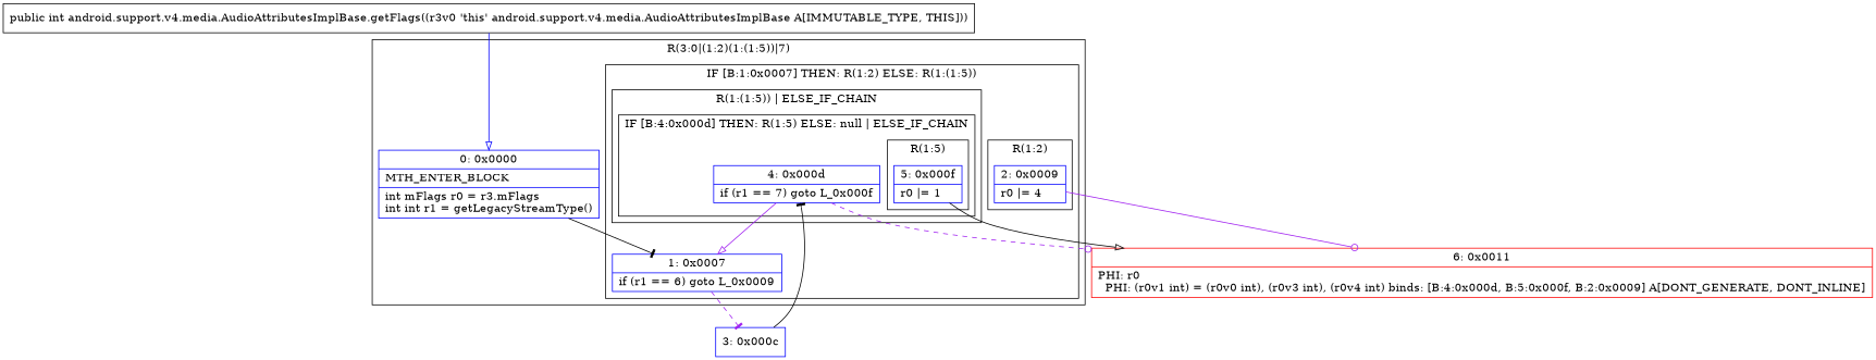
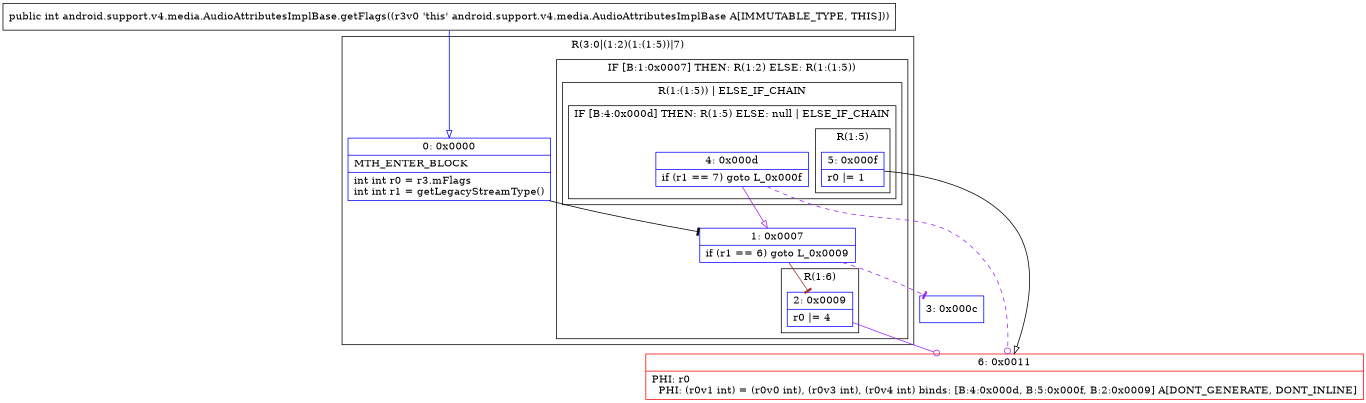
  digraph {
    node [color=blue shape=record]
    edge [arrowhead=tee color=purple]
    n1 [label="{2\:\ 0x0009|r0 \|= 4\l}"]
    n2 [label="{5\:\ 0x000f|r0 \|= 1\l}"]
    n3 [label="{4\:\ 0x000d|if (r1 == 7) goto L_0x000f\l}"]
    n4 [label="{1\:\ 0x0007|if (r1 == 6) goto L_0x0009\l}"]
-   n5 [label="{0\:\ 0x0000|MTH_ENTER_BLOCK\l|int mFlags r0 = r3.mFlags\lint int r1 = getLegacyStreamType()\l}"]
+   n5 [label="{0\:\ 0x0000|MTH_ENTER_BLOCK\l|int int r0 = r3.mFlags\lint int r1 = getLegacyStreamType()\l}"]
    n6 [color=red label="{6\:\ 0x0011|PHI: r0 \l  PHI: (r0v1 int) = (r0v0 int), (r0v3 int), (r0v4 int) binds: [B:4:0x000d, B:5:0x000f, B:2:0x0009] A[DONT_GENERATE, DONT_INLINE]\l}"]
    n7 [label="{3\:\ 0x000c}"]
    n8 [label="{public int android.support.v4.media.AudioAttributesImplBase.getFlags((r3v0 'this' android.support.v4.media.AudioAttributesImplBase A[IMMUTABLE_TYPE, THIS])) }" color=""]
    subgraph cluster_1 {
      label="R(3:0|(1:2)(1:(1:5))|7)"
      n5
      subgraph cluster_2 {
        label="IF [B:1:0x0007] THEN: R(1:2) ELSE: R(1:(1:5))"
        n4
        subgraph cluster_3 {
-         label="R(1:2)"
+         label="R(1:6)"
          n1
        }
        subgraph cluster_4 {
          label="R(1:(1:5)) | ELSE_IF_CHAIN\l"
          subgraph cluster_5 {
            label="IF [B:4:0x000d] THEN: R(1:5) ELSE: null | ELSE_IF_CHAIN\l"
            n3
            subgraph cluster_6 {
              label="R(1:5)"
              n2
            }
          }
        }
      }
    }
    n1 -> n6 [arrowhead=odot]
    n2 -> n6 [arrowhead=onormal color=black]
    n3 -> n4 [arrowhead=onormal]
    n3 -> n6 [arrowhead=odot style=dashed]
+   n4 -> n1 [color=brown]
    n4 -> n7 [style=dashed]
    n5 -> n4 [color=black]
-   n7 -> n3 [color=black]
    n8 -> n5 [arrowhead=onormal color=blue]
  }
